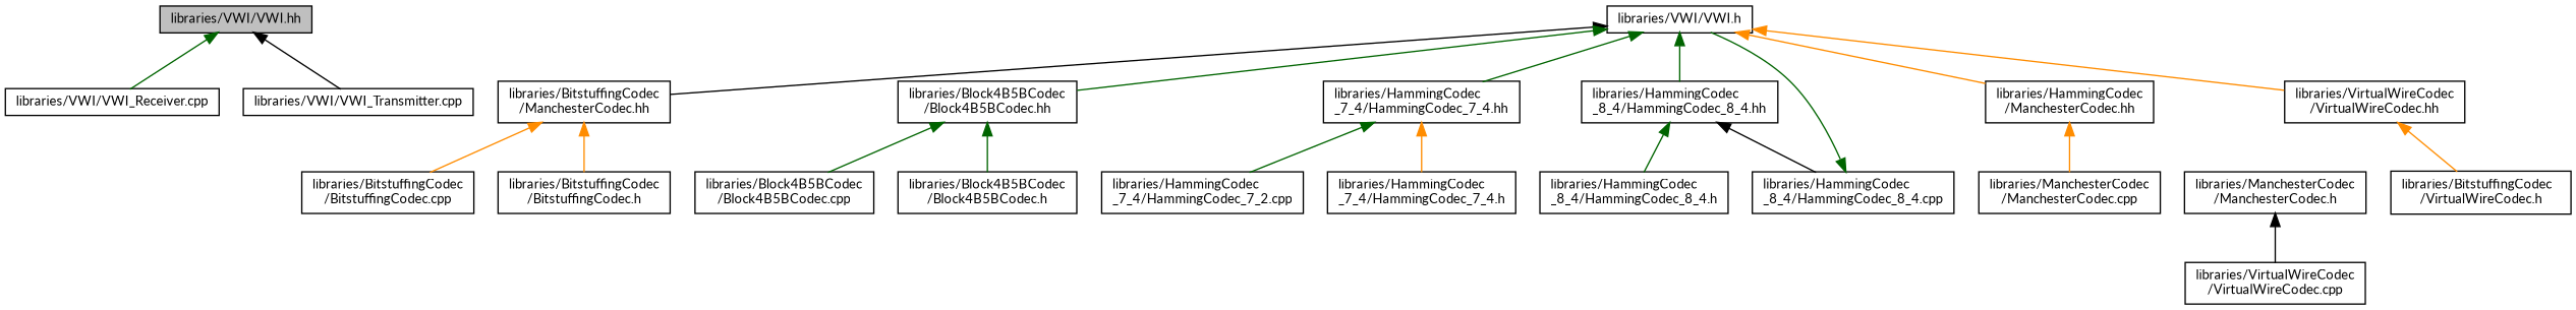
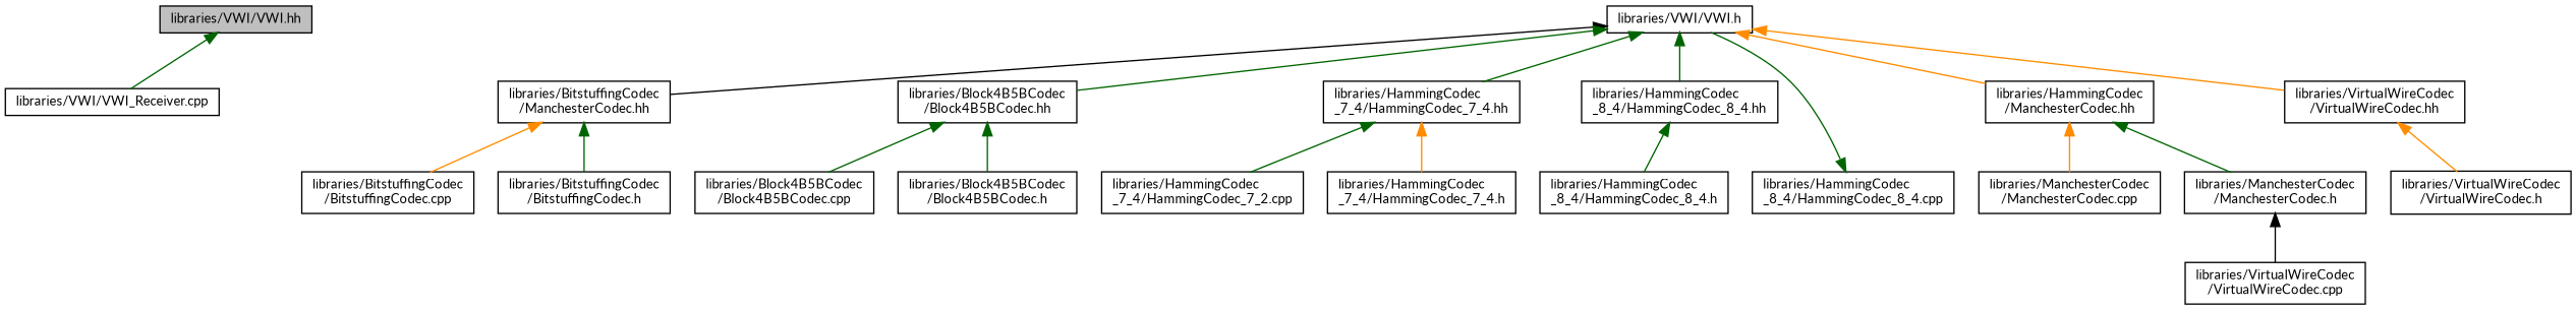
  digraph {
    fontname=Lato
    node [color=black fillcolor=white fontname=Lato fontsize=10 shape=record style=filled]
    edge [color=darkgreen dir=back fontname=Lato fontsize=10 labelfontname=Helvetica labelfontsize=10 style=solid]
    n1 [fillcolor=grey75 fontcolor=black height=0.2 label="libraries/VWI/VWI.hh" width=0.4]
    n2 [height=0.2 label="libraries/VWI/VWI_Receiver.cpp" width=0.4]
-   n3 [height=0.2 label="libraries/VWI/VWI_Transmitter.cpp" width=0.4]
    n4 [height=0.2 label="libraries/VWI/VWI.h" width=0.4]
    n5 [height=0.2 label="libraries/BitstuffingCodec\l/ManchesterCodec.hh" width=0.4]
    n6 [height=0.2 label="libraries/Block4B5BCodec\l/Block4B5BCodec.hh" width=0.4]
    n7 [height=0.2 label="libraries/HammingCodec\l_7_4/HammingCodec_7_4.hh" width=0.4]
    n8 [height=0.2 label="libraries/HammingCodec\l_8_4/HammingCodec_8_4.hh" width=0.4]
    n9 [height=0.2 label="libraries/HammingCodec\l/ManchesterCodec.hh" width=0.4]
    n10 [height=0.2 label="libraries/VirtualWireCodec\l/VirtualWireCodec.hh" width=0.4]
    n11 [height=0.2 label="libraries/BitstuffingCodec\l/BitstuffingCodec.cpp" width=0.4]
    n12 [height=0.2 label="libraries/BitstuffingCodec\l/BitstuffingCodec.h" width=0.4]
    n13 [height=0.2 label="libraries/Block4B5BCodec\l/Block4B5BCodec.cpp" width=0.4]
    n14 [height=0.2 label="libraries/Block4B5BCodec\l/Block4B5BCodec.h" width=0.4]
    n15 [height=0.2 label="libraries/HammingCodec\l_7_4/HammingCodec_7_2.cpp" width=0.4]
    n16 [height=0.2 label="libraries/HammingCodec\l_7_4/HammingCodec_7_4.h" width=0.4]
    n17 [height=0.2 label="libraries/HammingCodec\l_8_4/HammingCodec_8_4.cpp" width=0.4]
    n18 [height=0.2 label="libraries/HammingCodec\l_8_4/HammingCodec_8_4.h" width=0.4]
    n19 [height=0.2 label="libraries/ManchesterCodec\l/ManchesterCodec.cpp" width=0.4]
    n20 [height=0.2 label="libraries/ManchesterCodec\l/ManchesterCodec.h" width=0.4]
-   n21 [height=0.2 label="libraries/BitstuffingCodec\l/VirtualWireCodec.h" width=0.4]
+   n21 [height=0.2 label="libraries/VirtualWireCodec\l/VirtualWireCodec.h" width=0.4]
    n22 [height=0.2 label="libraries/VirtualWireCodec\l/VirtualWireCodec.cpp" width=0.4]
    n1 -> n2
-   n1 -> n3 [color=black]
    n4 -> n5 [color=black]
    n4 -> n6
    n4 -> n7
    n4 -> n8
    n4 -> n9 [color=darkorange]
    n4 -> n10 [color=darkorange]
    n5 -> n11 [color=darkorange]
-   n5 -> n12 [color=darkorange]
+   n5 -> n12
    n6 -> n13
    n6 -> n14
    n7 -> n15
    n7 -> n16 [color=darkorange]
-   n8 -> n17 [color=black]
    n8 -> n18
    n9 -> n19 [color=darkorange]
+   n9 -> n20
    n10 -> n21 [color=darkorange]
    n17 -> n4
    n20 -> n22 [color=black]
  }
